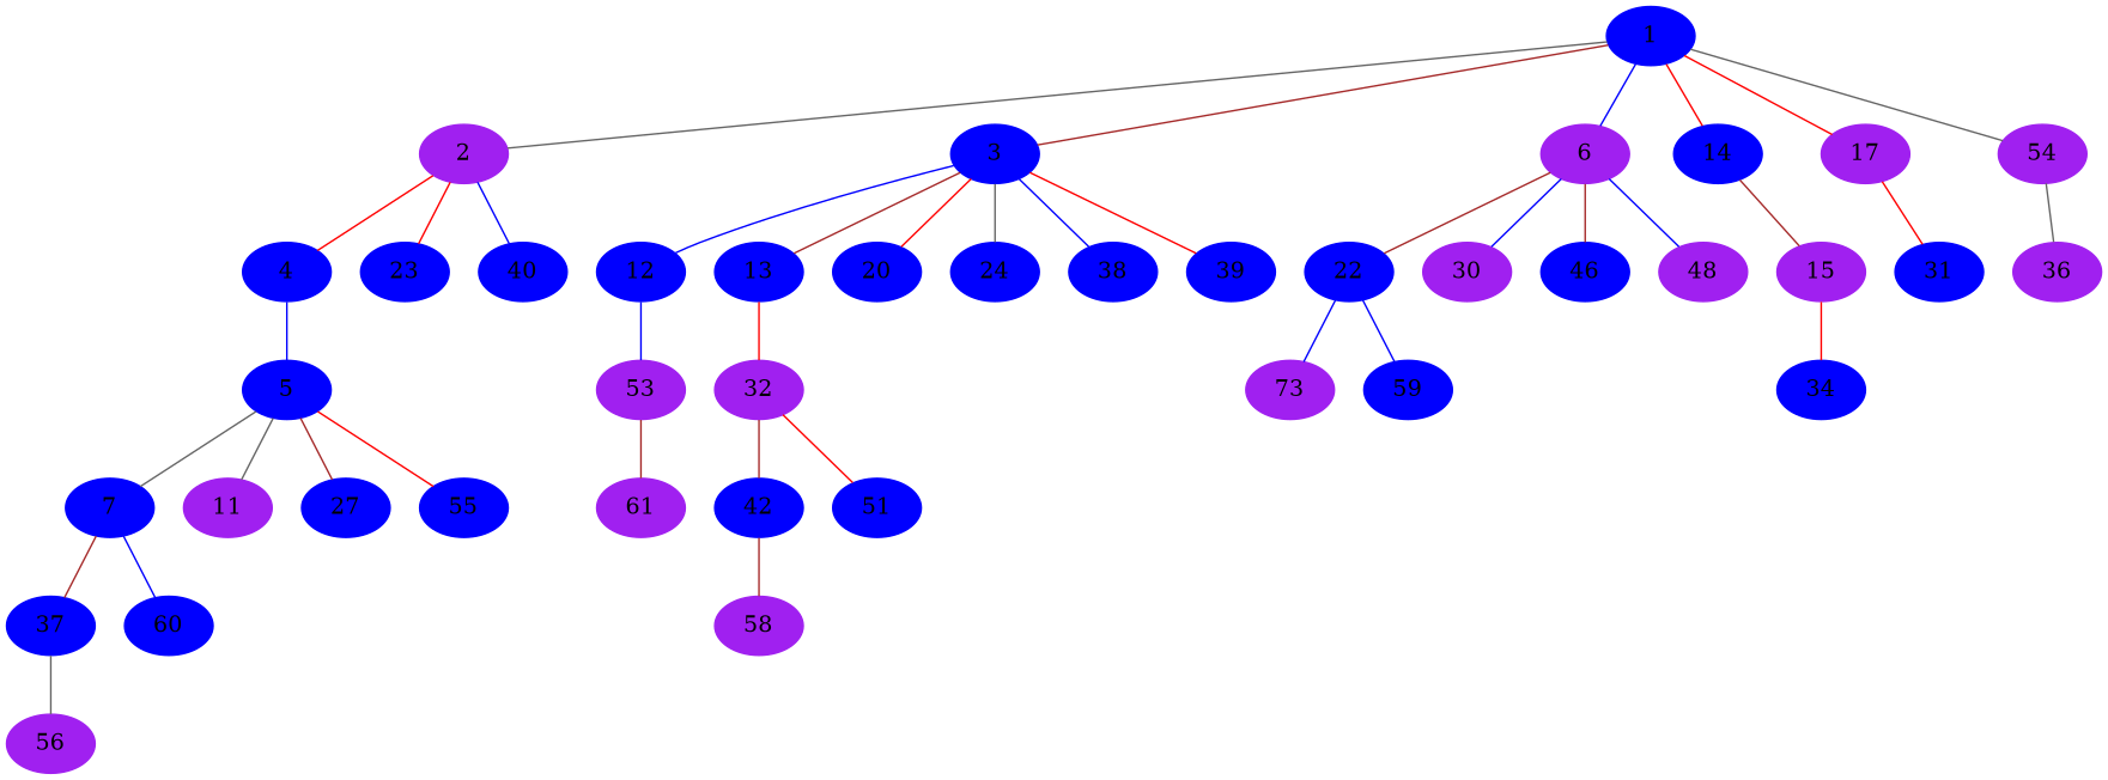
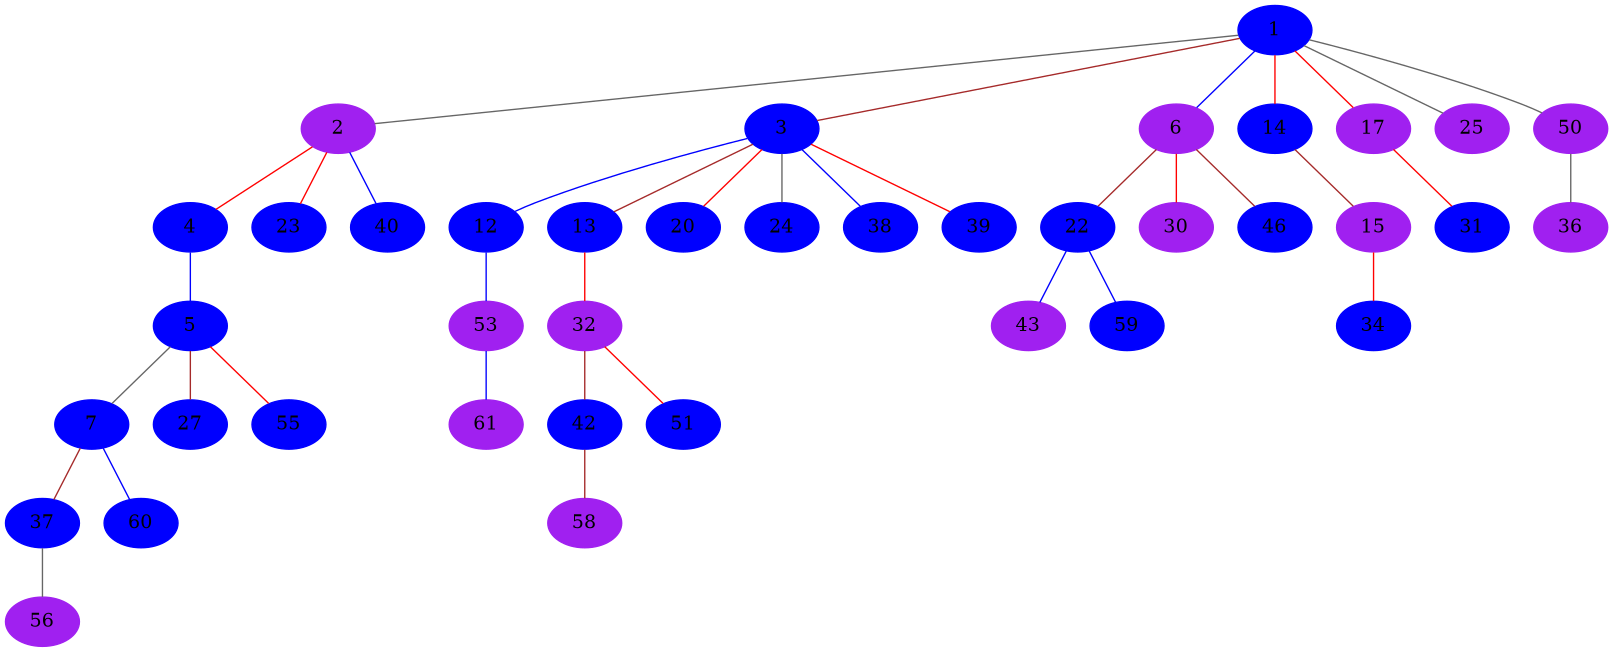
  graph {
    node [color=blue style=filled]
    edge [color=red]
    1 [super="+18"]
    2 [color=purple super="+19"]
    3 [super="+10"]
    6 [color=purple super="+9"]
    14 [super="+49"]
    17 [color=purple]
-   50 [color=purple label=54]
+   25 [color=purple super="+29"]
+   50 [color=purple]
    4 [super="+8"]
    23 [super="+35"]
    40
    12
    13 [super="+28"]
    20
    24 [super="+26"]
    38
    39 [super="+44"]
    22 [super="+33"]
    30 [color=purple]
    46
-   48 [color=purple]
    15 [color=purple super="+57"]
    31 [super="+41"]
    36 [color=purple]
    5 [super="+16"]
    53 [color=purple]
    32 [color=purple super="+45"]
    7
-   11 [color=purple super="+21"]
    27
    55
    37 [super="+47"]
    60
-   43 [color=purple label=73]
+   43 [color=purple]
    59
    56 [color=purple]
    61 [color=purple]
    42 [super="+52"]
    51 [super="+54"]
    34
    58 [color=purple]
    1 -- 2 [color=gray40]
    1 -- 3 [color=brown]
    1 -- 6 [color=blue]
    1 -- 14
    1 -- 17
+   1 -- 25 [color=gray40]
    1 -- 50 [color=gray40]
    2 -- 4
    2 -- 23
    2 -- 40 [color=blue]
    3 -- 12 [color=blue]
    3 -- 13 [color=brown]
    3 -- 20
    3 -- 24 [color=gray40]
    3 -- 38 [color=blue]
    3 -- 39
    6 -- 22 [color=brown]
-   6 -- 30 [color=blue]
+   6 -- 30
    6 -- 46 [color=brown]
-   6 -- 48 [color=blue]
    14 -- 15 [color=brown]
    17 -- 31
    50 -- 36 [color=gray40]
    4 -- 5 [color=blue]
    12 -- 53 [color=blue]
    13 -- 32
    22 -- 43 [color=blue]
    22 -- 59 [color=blue]
    15 -- 34
    5 -- 7 [color=gray40]
-   5 -- 11 [color=gray40]
    5 -- 27 [color=brown]
    5 -- 55
-   53 -- 61 [color=brown]
+   53 -- 61 [color=blue]
    32 -- 42 [color=brown]
    32 -- 51
    7 -- 37 [color=brown]
    7 -- 60 [color=blue]
    37 -- 56 [color=gray40]
    42 -- 58 [color=brown]
  }
